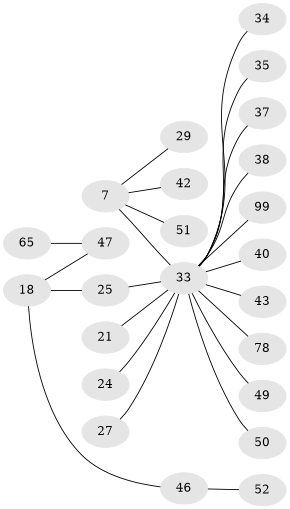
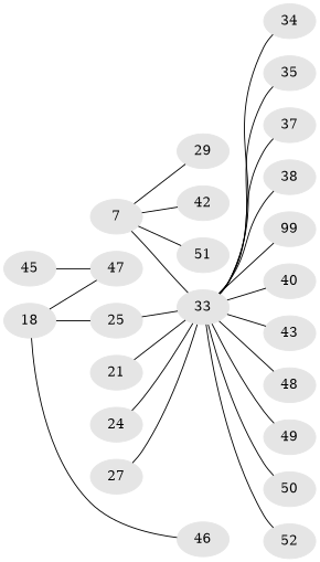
  graph {
    rankdir=LR
    node [color=gray90 style=filled]
    7 [super="+6"]
    29
    33 [super="+5+11+10+8+15+16+19"]
    42 [super="+30"]
    51 [super="+28"]
    34
    35
    37
    38
    n10 [label=99]
    40
    43
-   48 [label=78]
+   48
    49
    50
    52 [super="+44"]
    47 [super="+32+41"]
    18 [super="+17+2"]
    46
    25
    21
    24
    27
-   45 [label=65]
+   45
    7 -- 29
    7 -- 33 [weight=4]
    7 -- 42
    7 -- 51
    33 -- 34
    33 -- 35
    33 -- 37
    33 -- 38
    33 -- n10
    33 -- 40
    33 -- 43
    33 -- 48
    33 -- 49
    33 -- 50
-   46 -- 52
+   33 -- 52
    18 -- 47
    18 -- 46
    18 -- 25 [weight=3]
    25 -- 33
    21 -- 33
    24 -- 33
    27 -- 33
    45 -- 47
  }
